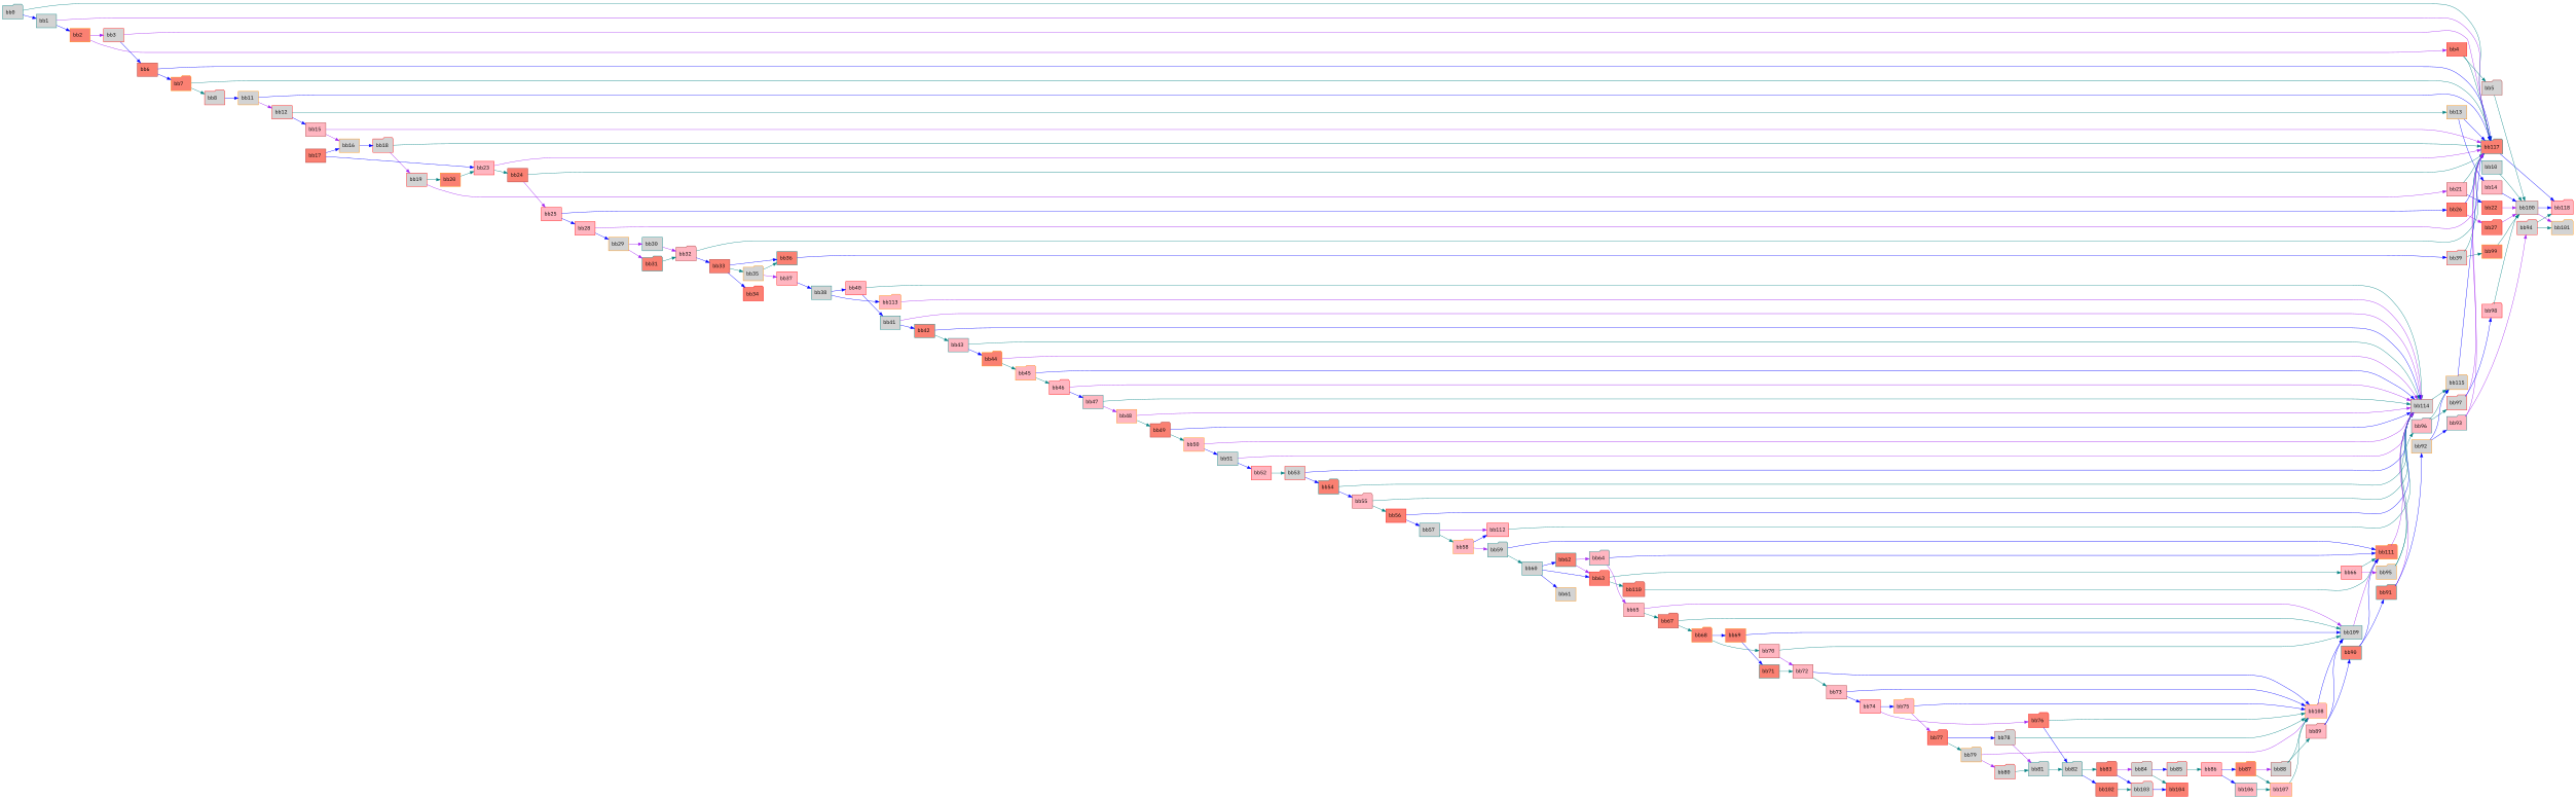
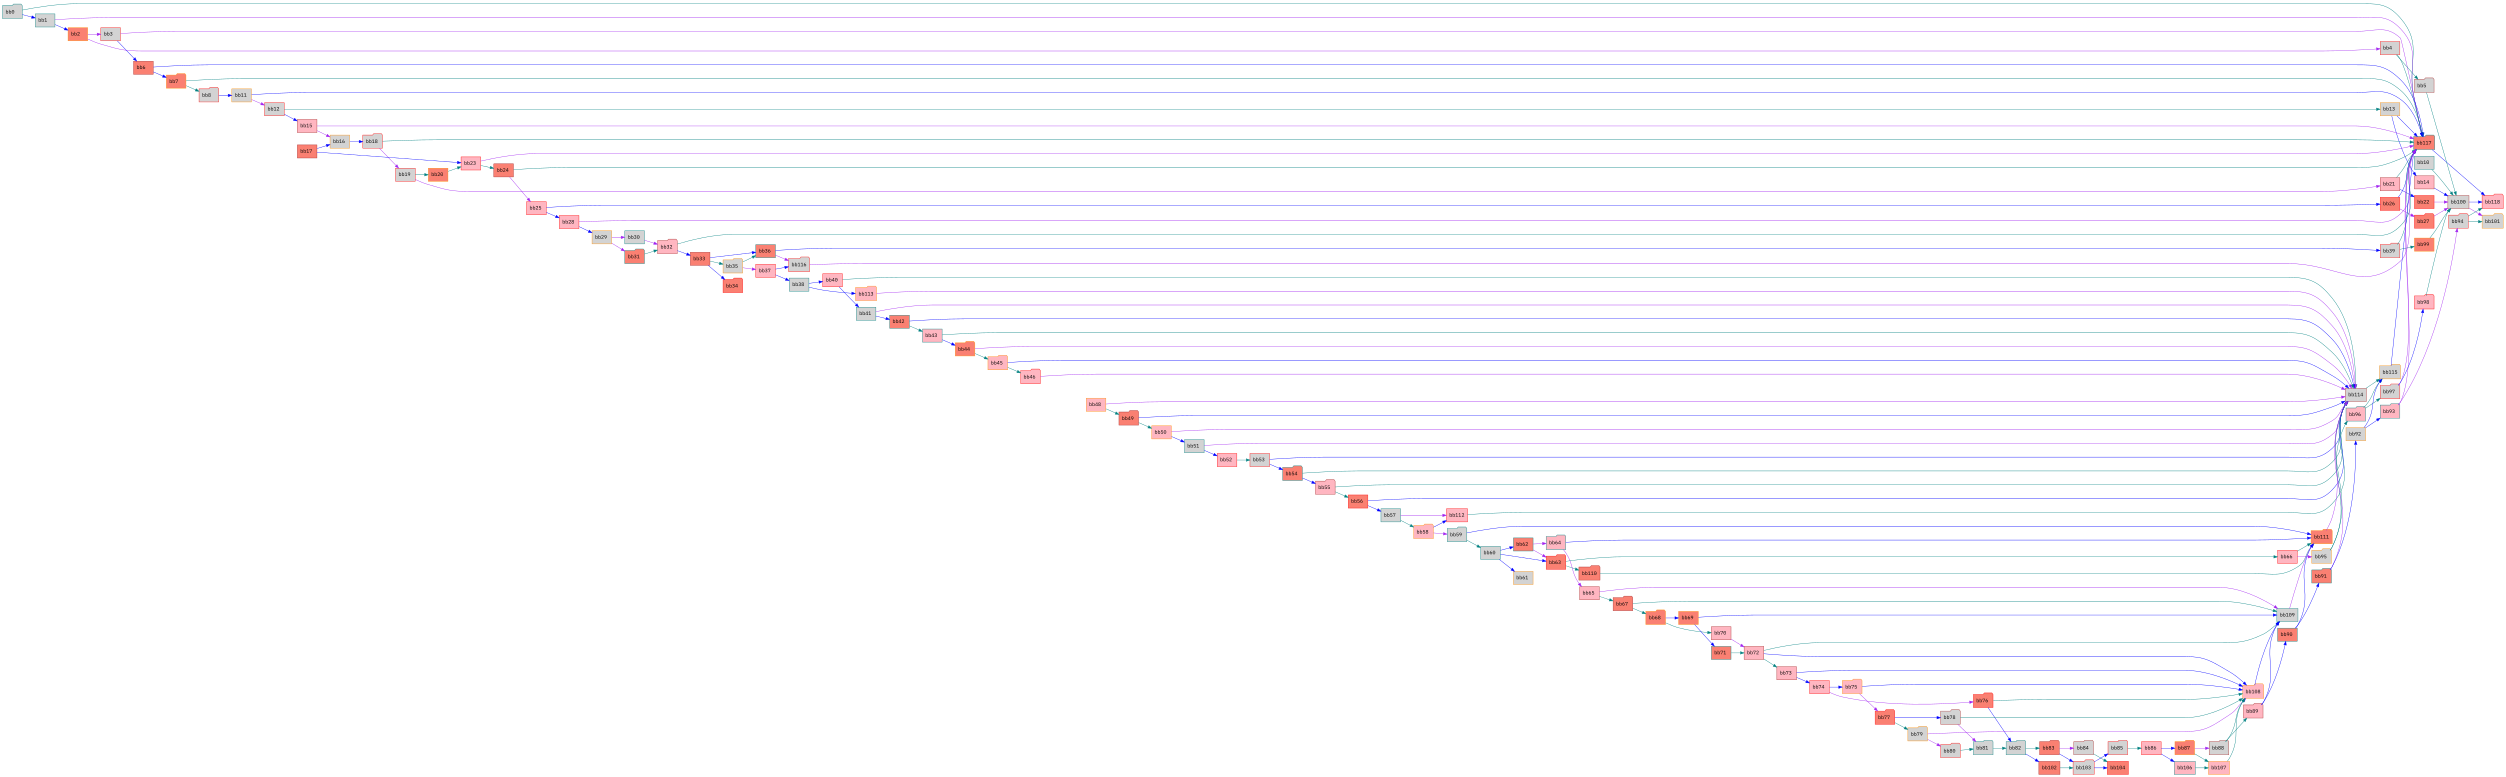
  digraph {
    fontname="IBM Plex Mono"
    rankdir=LR
    node [color=red fillcolor=lightgrey fontname="IBM Plex Mono" shape=box style=filled]
    edge [color=blue fontname="IBM Plex Mono"]
    n1 [color=teal label="bb0\l" shape=folder]
    n2 [color=teal label="bb1\l"]
    n3 [color=teal fillcolor=salmon label="bb117\l" shape=folder]
    n4 [color=darkorange fillcolor=salmon label="bb2\l"]
    n5 [fillcolor=lightpink label="bb118\l" shape=folder]
    n6 [label="bb3\l"]
-   n7 [fillcolor=salmon label="bb4\l"]
+   n7 [label="bb4\l"]
    n8 [color=brown fillcolor=salmon label="bb6\l"]
    n9 [color=brown label="bb5\l" shape=folder]
    n10 [color=darkorange fillcolor=salmon label="bb7\l" shape=folder]
    n11 [color=brown label="bb100\l"]
    n12 [color=darkorange label="bb101\l" shape=folder]
    n13 [label="bb8\l" shape=folder]
    n14 [color=darkorange label="bb11\l"]
    n15 [label="bb12\l"]
    n16 [color=teal label="bb10\l"]
    n17 [color=darkorange label="bb13\l"]
    n18 [color=brown fillcolor=lightpink label="bb15\l"]
    n19 [color=brown fillcolor=lightpink label="bb14\l"]
    n20 [color=darkorange label="bb16\l"]
    n21 [label="bb18\l" shape=folder]
    n22 [color=brown fillcolor=salmon label="bb17\l"]
    n23 [fillcolor=lightpink label="bb23\l"]
    n24 [label="bb19\l"]
    n25 [color=brown fillcolor=salmon label="bb24\l"]
    n26 [color=darkorange fillcolor=salmon label="bb20\l"]
    n27 [color=brown fillcolor=lightpink label="bb21\l"]
    n28 [fillcolor=salmon label="bb22\l"]
    n29 [fillcolor=lightpink label="bb25\l"]
    n30 [fillcolor=salmon label="bb26\l"]
    n31 [fillcolor=lightpink label="bb28\l"]
    n32 [fillcolor=salmon label="bb27\l" shape=folder]
    n33 [color=darkorange label="bb29\l"]
    n34 [color=teal label="bb30\l"]
    n35 [color=teal fillcolor=salmon label="bb31\l" shape=folder]
    n36 [color=brown fillcolor=lightpink label="bb32\l" shape=folder]
    n37 [color=brown fillcolor=salmon label="bb33\l"]
    n38 [fillcolor=salmon label="bb34\l" shape=folder]
    n39 [color=darkorange label="bb35\l" shape=folder]
    n40 [color=teal fillcolor=salmon label="bb36\l"]
    n41 [fillcolor=lightpink label="bb37\l"]
    n42 [label="bb39\l" shape=folder]
+   n43 [label="bb116\l" shape=folder]
    n44 [color=teal label="bb38\l"]
    n45 [color=darkorange fillcolor=salmon label="bb99\l"]
    n46 [fillcolor=lightpink label="bb40\l"]
    n47 [color=darkorange fillcolor=lightpink label="bb113\l" shape=folder]
    n48 [color=teal label="bb41\l"]
    n49 [color=brown label="bb114\l"]
    n50 [color=teal fillcolor=salmon label="bb42\l"]
    n51 [color=darkorange label="bb115\l" shape=folder]
    n52 [color=teal fillcolor=lightpink label="bb43\l"]
    n53 [color=darkorange fillcolor=salmon label="bb44\l" shape=folder]
    n54 [color=darkorange fillcolor=lightpink label="bb45\l" shape=folder]
    n55 [fillcolor=lightpink label="bb46\l" shape=folder]
-   n56 [color=teal fillcolor=lightpink label="bb47\l"]
    n57 [color=darkorange fillcolor=lightpink label="bb48\l"]
    n58 [color=brown fillcolor=salmon label="bb49\l" shape=folder]
    n59 [color=darkorange fillcolor=lightpink label="bb50\l"]
    n60 [color=teal label="bb51\l"]
    n61 [fillcolor=lightpink label="bb52\l"]
    n62 [label="bb53\l"]
    n63 [color=teal fillcolor=salmon label="bb54\l" shape=folder]
    n64 [color=brown fillcolor=lightpink label="bb55\l" shape=folder]
    n65 [fillcolor=salmon label="bb56\l"]
    n66 [color=teal label="bb57\l"]
    n67 [color=darkorange fillcolor=lightpink label="bb58\l" shape=folder]
    n68 [fillcolor=lightpink label="bb112\l"]
    n69 [color=teal label="bb59\l" shape=folder]
    n70 [color=teal label="bb60\l"]
    n71 [color=darkorange fillcolor=salmon label="bb111\l" shape=folder]
    n72 [color=darkorange label="bb61\l"]
    n73 [color=teal fillcolor=salmon label="bb62\l"]
    n74 [fillcolor=salmon label="bb63\l" shape=folder]
    n75 [color=teal fillcolor=lightpink label="bb64\l" shape=folder]
    n76 [fillcolor=lightpink label="bb66\l"]
    n77 [color=brown fillcolor=salmon label="bb110\l" shape=folder]
    n78 [color=brown fillcolor=lightpink label="bb65\l"]
    n79 [color=darkorange label="bb95\l" shape=folder]
    n80 [color=brown fillcolor=salmon label="bb67\l" shape=folder]
    n81 [color=teal label="bb109\l"]
    n82 [color=darkorange fillcolor=salmon label="bb68\l" shape=folder]
    n83 [color=teal fillcolor=lightpink label="bb96\l" shape=folder]
    n84 [color=darkorange fillcolor=salmon label="bb69\l"]
    n85 [color=brown fillcolor=lightpink label="bb70\l"]
    n86 [color=teal fillcolor=salmon label="bb71\l"]
    n87 [color=brown fillcolor=lightpink label="bb72\l"]
    n88 [color=brown fillcolor=lightpink label="bb73\l"]
    n89 [color=darkorange fillcolor=lightpink label="bb108\l" shape=folder]
    n90 [fillcolor=lightpink label="bb74\l"]
    n91 [color=darkorange fillcolor=lightpink label="bb75\l" shape=folder]
    n92 [fillcolor=salmon label="bb76\l" shape=folder]
    n93 [fillcolor=salmon label="bb77\l" shape=folder]
    n94 [color=teal label="bb82\l" shape=folder]
    n95 [color=brown label="bb78\l" shape=folder]
    n96 [color=darkorange label="bb79\l" shape=folder]
    n97 [color=brown fillcolor=salmon label="bb83\l" shape=folder]
    n98 [color=brown fillcolor=salmon label="bb102\l"]
    n99 [color=teal label="bb81\l" shape=folder]
    n100 [label="bb80\l" shape=folder]
    n101 [color=brown label="bb84\l" shape=folder]
    n102 [label="bb103\l" shape=folder]
    n103 [label="bb85\l" shape=folder]
    n104 [fillcolor=salmon label="bb104\l"]
    n105 [fillcolor=lightpink label="bb86\l"]
    n106 [color=darkorange fillcolor=salmon label="bb87\l" shape=folder]
    n107 [color=teal fillcolor=lightpink label="bb106\l"]
    n108 [color=brown label="bb88\l" shape=folder]
    n109 [color=darkorange fillcolor=lightpink label="bb107\l"]
    n110 [color=brown fillcolor=lightpink label="bb89\l" shape=folder]
    n111 [color=teal fillcolor=salmon label="bb90\l"]
    n112 [color=teal fillcolor=salmon label="bb91\l" shape=folder]
    n113 [color=darkorange label="bb92\l"]
    n114 [color=teal fillcolor=lightpink label="bb93\l" shape=folder]
    n115 [label="bb94\l" shape=folder]
    n116 [label="bb97\l" shape=folder]
    n117 [fillcolor=lightpink label="bb98\l" shape=folder]
    n1 -> n2
    n1 -> n3 [color=teal]
    n2 -> n3 [color=purple]
    n2 -> n4
    n3 -> n5
    n4 -> n6 [color=purple]
    n4 -> n7 [color=purple]
    n6 -> n3 [color=purple]
    n6 -> n8
    n7 -> n3 [color=teal]
    n7 -> n9 [color=teal]
    n8 -> n3
    n8 -> n10
    n9 -> n11 [color=teal]
    n10 -> n3 [color=teal]
    n10 -> n13 [color=teal]
    n11 -> n5
    n11 -> n12 [color=purple]
    n13 -> n14
    n14 -> n3
    n14 -> n15 [color=purple]
    n15 -> n17 [color=teal]
    n15 -> n18
    n16 -> n11 [color=teal]
    n17 -> n3
    n17 -> n19
    n18 -> n3 [color=purple]
    n18 -> n20 [color=purple]
    n19 -> n11
    n20 -> n21
    n21 -> n3 [color=teal]
    n21 -> n24 [color=purple]
    n22 -> n20
    n22 -> n23
    n23 -> n3 [color=purple]
    n23 -> n25 [color=teal]
    n24 -> n26 [color=teal]
    n24 -> n27 [color=purple]
    n25 -> n3 [color=teal]
    n25 -> n29 [color=purple]
    n26 -> n23 [color=teal]
    n27 -> n3 [color=teal]
    n27 -> n28
    n28 -> n11 [color=purple]
    n29 -> n30
    n29 -> n31
    n30 -> n3
    n30 -> n32 [color=purple]
    n31 -> n3 [color=purple]
    n31 -> n33
    n32 -> n11 [color=purple]
    n33 -> n34 [color=purple]
    n33 -> n35 [color=purple]
    n34 -> n36 [color=purple]
    n35 -> n36 [color=teal]
    n36 -> n3 [color=teal]
    n36 -> n37
    n37 -> n38
    n37 -> n39 [color=teal]
    n37 -> n40
    n39 -> n40 [color=teal]
    n39 -> n41 [color=purple]
    n40 -> n42
+   n40 -> n43 [color=purple]
+   n41 -> n43
    n41 -> n44
    n42 -> n3 [color=teal]
    n42 -> n45 [color=teal]
+   n43 -> n3 [color=purple]
    n44 -> n46
    n44 -> n47
    n45 -> n11 [color=teal]
    n46 -> n48
    n46 -> n49 [color=teal]
    n47 -> n49 [color=purple]
    n48 -> n49 [color=purple]
    n48 -> n50
    n49 -> n51 [color=teal]
    n50 -> n49
    n50 -> n52 [color=teal]
    n51 -> n3
    n52 -> n49 [color=teal]
    n52 -> n53
    n53 -> n49 [color=purple]
    n53 -> n54 [color=teal]
    n54 -> n49
    n54 -> n55 [color=teal]
    n55 -> n49 [color=purple]
-   n55 -> n56
-   n56 -> n49 [color=teal]
-   n56 -> n57 [color=purple]
    n57 -> n49 [color=purple]
    n57 -> n58 [color=teal]
    n58 -> n49
    n58 -> n59 [color=teal]
    n59 -> n49 [color=purple]
    n59 -> n60
    n60 -> n49 [color=purple]
    n60 -> n61
    n61 -> n62 [color=teal]
    n62 -> n49
    n62 -> n63
    n63 -> n49 [color=teal]
    n63 -> n64
    n64 -> n49 [color=teal]
    n64 -> n65 [color=teal]
    n65 -> n49
    n65 -> n66
    n66 -> n67 [color=teal]
    n66 -> n68 [color=purple]
    n67 -> n68
    n67 -> n69 [color=purple]
    n68 -> n49 [color=teal]
    n69 -> n70 [color=teal]
    n69 -> n71
    n70 -> n72
    n70 -> n73
    n70 -> n74
    n71 -> n49 [color=purple]
    n73 -> n74 [color=purple]
    n73 -> n75 [color=purple]
    n74 -> n76 [color=teal]
    n74 -> n77 [color=teal]
    n75 -> n71
    n75 -> n78 [color=purple]
    n76 -> n71 [color=teal]
    n76 -> n79 [color=purple]
    n77 -> n71 [color=teal]
    n78 -> n80 [color=teal]
    n78 -> n81 [color=purple]
    n79 -> n49 [color=teal]
    n79 -> n83 [color=teal]
    n80 -> n81 [color=teal]
    n80 -> n82 [color=teal]
    n81 -> n71 [color=purple]
    n82 -> n84
    n82 -> n85 [color=teal]
    n83 -> n51 [color=teal]
    n83 -> n116 [color=teal]
    n84 -> n81
    n84 -> n86
-   n85 -> n81 [color=teal]
+   n87 -> n81 [color=teal]
    n85 -> n87 [color=purple]
    n86 -> n87 [color=teal]
    n87 -> n88 [color=teal]
    n87 -> n89
    n88 -> n89
    n88 -> n90
    n89 -> n81
    n90 -> n91
    n90 -> n92 [color=purple]
    n91 -> n89
    n91 -> n93 [color=purple]
    n92 -> n89 [color=teal]
    n92 -> n94
    n93 -> n95
    n93 -> n96 [color=teal]
    n94 -> n97 [color=teal]
    n94 -> n98
    n95 -> n89 [color=teal]
    n95 -> n99 [color=purple]
    n96 -> n89 [color=purple]
    n96 -> n100 [color=purple]
    n97 -> n101 [color=purple]
    n97 -> n102
    n98 -> n102 [color=teal]
    n99 -> n94 [color=teal]
    n100 -> n99 [color=teal]
-   n101 -> n103
+   n102 -> n103
    n101 -> n104 [color=teal]
    n102 -> n104
    n103 -> n105 [color=teal]
    n105 -> n106
    n105 -> n107
    n106 -> n108 [color=purple]
    n106 -> n109 [color=teal]
    n107 -> n109 [color=teal]
    n108 -> n89 [color=teal]
    n108 -> n110 [color=teal]
    n109 -> n89 [color=teal]
    n110 -> n81
    n110 -> n111
    n111 -> n71
    n111 -> n112
    n112 -> n49 [color=purple]
    n112 -> n113
    n113 -> n51
    n113 -> n114
    n114 -> n3 [color=purple]
    n114 -> n115 [color=purple]
    n115 -> n5 [color=teal]
    n115 -> n12 [color=teal]
    n116 -> n3 [color=purple]
    n116 -> n117
    n117 -> n11 [color=teal]
  }
